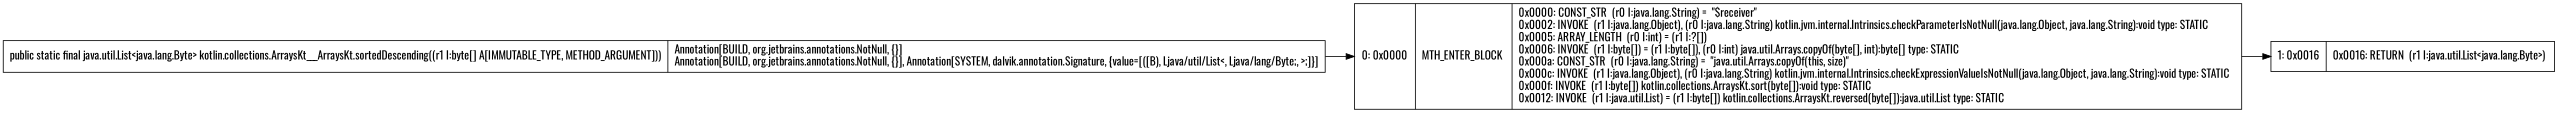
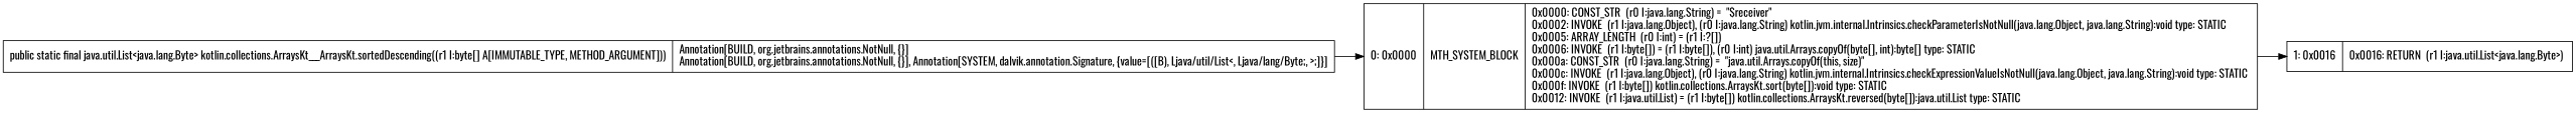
  digraph {
    rankdir=LR
    fontname=Oswald
    node [shape=record fontname=Oswald]
    edge [fontname=Oswald]
-   n1 [label="{0\:\ 0x0000|MTH_ENTER_BLOCK\l|0x0000: CONST_STR  (r0 I:java.lang.String) =  \"$receiver\" \l0x0002: INVOKE  (r1 I:java.lang.Object), (r0 I:java.lang.String) kotlin.jvm.internal.Intrinsics.checkParameterIsNotNull(java.lang.Object, java.lang.String):void type: STATIC \l0x0005: ARRAY_LENGTH  (r0 I:int) = (r1 I:?[]) \l0x0006: INVOKE  (r1 I:byte[]) = (r1 I:byte[]), (r0 I:int) java.util.Arrays.copyOf(byte[], int):byte[] type: STATIC \l0x000a: CONST_STR  (r0 I:java.lang.String) =  \"java.util.Arrays.copyOf(this, size)\" \l0x000c: INVOKE  (r1 I:java.lang.Object), (r0 I:java.lang.String) kotlin.jvm.internal.Intrinsics.checkExpressionValueIsNotNull(java.lang.Object, java.lang.String):void type: STATIC \l0x000f: INVOKE  (r1 I:byte[]) kotlin.collections.ArraysKt.sort(byte[]):void type: STATIC \l0x0012: INVOKE  (r1 I:java.util.List) = (r1 I:byte[]) kotlin.collections.ArraysKt.reversed(byte[]):java.util.List type: STATIC \l}"]
+   n1 [label="{0\:\ 0x0000|MTH_SYSTEM_BLOCK\l|0x0000: CONST_STR  (r0 I:java.lang.String) =  \"$receiver\" \l0x0002: INVOKE  (r1 I:java.lang.Object), (r0 I:java.lang.String) kotlin.jvm.internal.Intrinsics.checkParameterIsNotNull(java.lang.Object, java.lang.String):void type: STATIC \l0x0005: ARRAY_LENGTH  (r0 I:int) = (r1 I:?[]) \l0x0006: INVOKE  (r1 I:byte[]) = (r1 I:byte[]), (r0 I:int) java.util.Arrays.copyOf(byte[], int):byte[] type: STATIC \l0x000a: CONST_STR  (r0 I:java.lang.String) =  \"java.util.Arrays.copyOf(this, size)\" \l0x000c: INVOKE  (r1 I:java.lang.Object), (r0 I:java.lang.String) kotlin.jvm.internal.Intrinsics.checkExpressionValueIsNotNull(java.lang.Object, java.lang.String):void type: STATIC \l0x000f: INVOKE  (r1 I:byte[]) kotlin.collections.ArraysKt.sort(byte[]):void type: STATIC \l0x0012: INVOKE  (r1 I:java.util.List) = (r1 I:byte[]) kotlin.collections.ArraysKt.reversed(byte[]):java.util.List type: STATIC \l}"]
    n2 [label="{1\:\ 0x0016|0x0016: RETURN  (r1 I:java.util.List\<java.lang.Byte\>) \l}"]
    n3 [label="{public static final java.util.List\<java.lang.Byte\> kotlin.collections.ArraysKt___ArraysKt.sortedDescending((r1 I:byte[] A[IMMUTABLE_TYPE, METHOD_ARGUMENT]))  | Annotation[BUILD, org.jetbrains.annotations.NotNull, \{\}]\lAnnotation[BUILD, org.jetbrains.annotations.NotNull, \{\}], Annotation[SYSTEM, dalvik.annotation.Signature, \{value=[([B), Ljava\/util\/List\<, Ljava\/lang\/Byte;, \>;]\}]\l}"]
    n1 -> n2
    n3 -> n1
  }
